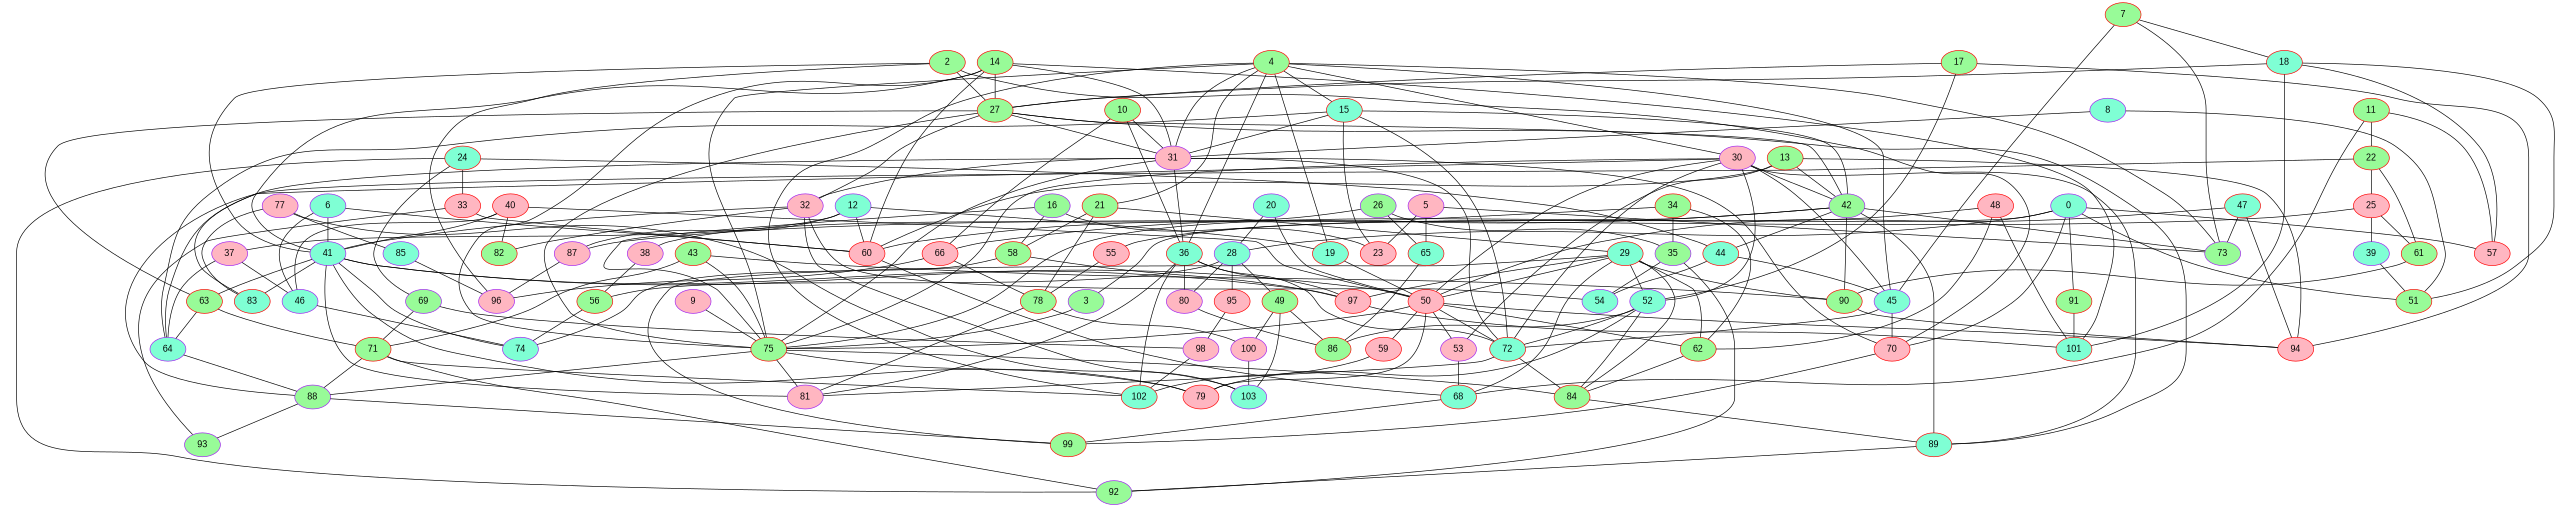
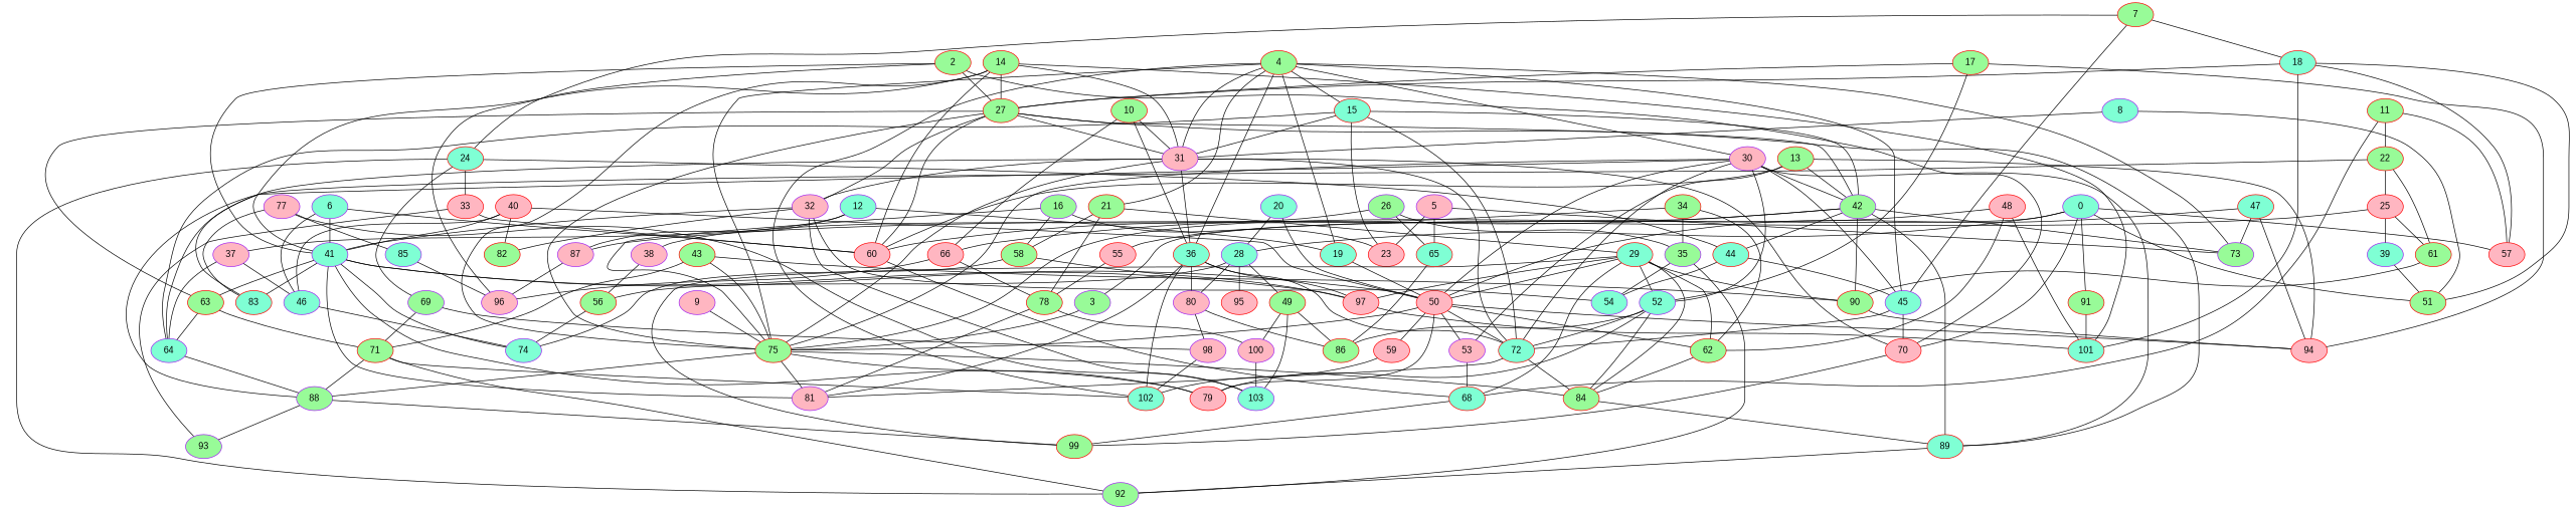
  graph {
    fontname="Liberation Sans"
    node [color=red fillcolor=palegreen fontname="Liberation Sans" style=filled]
    edge [fontname="Liberation Sans" weight=1.0]
    n1 [color=purple fillcolor=aquamarine label=0]
    3 [color=purple]
    28 [color=purple fillcolor=aquamarine]
    51
    57 [fillcolor=lightpink]
    70 [fillcolor=lightpink]
    91
    75
    49
    56
    80 [color=purple fillcolor=lightpink]
    95 [fillcolor=lightpink]
    99
    101 [fillcolor=aquamarine]
    2
    27
    41 [color=purple fillcolor=aquamarine]
    96 [color=purple fillcolor=lightpink]
    31 [color=purple fillcolor=lightpink]
    60 [fillcolor=lightpink]
    42 [color=purple]
    32 [color=purple fillcolor=lightpink]
    63
    89 [fillcolor=aquamarine]
    50 [fillcolor=lightpink]
    97 [fillcolor=lightpink]
    83 [fillcolor=aquamarine]
    81 [color=purple fillcolor=lightpink]
    74 [color=purple fillcolor=aquamarine]
    79 [fillcolor=lightpink]
    88 [color=purple]
    84
    4
    15 [fillcolor=aquamarine]
    19 [fillcolor=aquamarine]
    21
    30 [color=purple fillcolor=lightpink]
    36 [fillcolor=aquamarine]
    45 [color=purple fillcolor=aquamarine]
    73 [color=purple]
    102 [fillcolor=aquamarine]
    23 [fillcolor=lightpink]
    64 [color=purple fillcolor=aquamarine]
    72 [fillcolor=aquamarine]
    58
    29 [fillcolor=aquamarine]
    78
    52 [color=purple fillcolor=aquamarine]
    5 [color=purple fillcolor=lightpink]
    65 [fillcolor=aquamarine]
    86
    6 [color=purple fillcolor=aquamarine]
    46 [color=purple fillcolor=aquamarine]
    68 [fillcolor=aquamarine]
    7
    18 [fillcolor=aquamarine]
    8 [color=purple fillcolor=aquamarine]
    9 [color=purple fillcolor=lightpink]
    10
    66 [fillcolor=lightpink]
    11
    22
    25 [fillcolor=lightpink]
    61
    12 [color=purple fillcolor=aquamarine]
    37 [color=purple fillcolor=lightpink]
    87 [color=purple fillcolor=lightpink]
    13
    53 [color=purple fillcolor=lightpink]
    94 [fillcolor=lightpink]
    44 [fillcolor=aquamarine]
    90
    14
    16 [color=purple]
    17
    62
    59 [fillcolor=lightpink]
    20 [color=purple fillcolor=aquamarine]
    100 [color=purple fillcolor=lightpink]
    39 [color=purple fillcolor=aquamarine]
    93 [color=purple]
    24 [fillcolor=aquamarine]
    33 [fillcolor=lightpink]
    69 [color=purple]
    92 [color=purple]
    54 [color=purple fillcolor=aquamarine]
    71
    98 [color=purple fillcolor=lightpink]
    26 [color=purple]
    35 [color=purple]
    38 [color=purple fillcolor=lightpink]
    82
    103 [color=purple fillcolor=aquamarine]
    34
    40 [fillcolor=lightpink]
    43
    47 [fillcolor=aquamarine]
    48 [fillcolor=lightpink]
    55 [fillcolor=lightpink]
    77 [color=purple fillcolor=lightpink]
    85 [color=purple fillcolor=aquamarine]
    n1 -- 3
    n1 -- 28
    n1 -- 51
    n1 -- 57
    n1 -- 70
    n1 -- 91
    3 -- 75
    28 -- 49
    28 -- 56
    28 -- 80
    28 -- 95
    70 -- 99
    91 -- 101
    75 -- 81
    75 -- 79
    75 -- 88
    75 -- 84
    49 -- 86
    49 -- 100
    49 -- 103
    56 -- 74
    80 -- 86
-   95 -- 98
+   80 -- 98
    2 -- 70
    2 -- 27 [weight=2.0]
    2 -- 41
    2 -- 96
    27 -- 75
    27 -- 31
-   12 -- 60
+   27 -- 60
    27 -- 42
    27 -- 32
    27 -- 63
    27 -- 89
    41 -- 63
    41 -- 50 [weight=2.0]
    41 -- 97
    41 -- 83
    41 -- 81
    41 -- 74
    41 -- 79
    31 -- 70
    31 -- 75
    31 -- 32
    31 -- 83
    31 -- 36
    31 -- 72
    60 -- 68
    42 -- 75
    42 -- 89
    42 -- 73
    42 -- 66
    42 -- 44
    42 -- 90
    32 -- 41
    32 -- 54
    32 -- 82
    32 -- 103
    63 -- 64
    63 -- 71
    89 -- 92
    50 -- 75
    50 -- 79 [weight=2.0]
    50 -- 72
    50 -- 53
    50 -- 94
    50 -- 62
    50 -- 59
    97 -- 101
    88 -- 99
    88 -- 93
    84 -- 89
    4 -- 75
    4 -- 31
    4 -- 15
    4 -- 19
    4 -- 21
    4 -- 30
    4 -- 36
    4 -- 45
    4 -- 73
    4 -- 102
    15 -- 31
    15 -- 42
    15 -- 23
    15 -- 64
    15 -- 72
    19 -- 50
    21 -- 58
    21 -- 29
    21 -- 78
    30 -- 75
    30 -- 42
    30 -- 89
    30 -- 50
    30 -- 45
    30 -- 64
    30 -- 72
    30 -- 52
    36 -- 80
    36 -- 97
    36 -- 81
    36 -- 102
    36 -- 72 [weight=2.0]
    45 -- 70
    45 -- 72
    64 -- 88
    72 -- 81
    72 -- 84 [weight=3.0]
    58 -- 97
    58 -- 74
    29 -- 99
    29 -- 50
    29 -- 97
    29 -- 84
    29 -- 52 [weight=2.0]
    29 -- 68
    29 -- 90
    29 -- 62
    78 -- 81
    78 -- 100
    52 -- 79
    52 -- 84
    52 -- 72
    52 -- 86
    5 -- 73
    5 -- 23
    5 -- 65
    65 -- 86
    6 -- 41
    6 -- 60
    6 -- 46
    46 -- 74
    68 -- 99
    7 -- 45
-   7 -- 73
+   7 -- 24
    7 -- 18
    18 -- 51
    18 -- 57
    18 -- 101
    18 -- 27
    8 -- 51
    8 -- 31
    9 -- 75 [weight=2.0]
    10 -- 31
    10 -- 36
    10 -- 66
    66 -- 96
    66 -- 78
    11 -- 57
    11 -- 68
    11 -- 22
    22 -- 88
    22 -- 25
    22 -- 61
    25 -- 61
    25 -- 87
    25 -- 39
    61 -- 90
    12 -- 19
    12 -- 37
    12 -- 87
    37 -- 64
    37 -- 46
    87 -- 96
    13 -- 60
    13 -- 42
    13 -- 53
    13 -- 94
    53 -- 68
    44 -- 45
    44 -- 54
    90 -- 94
    14 -- 75
    14 -- 101
    14 -- 27
    14 -- 41
    14 -- 31
    14 -- 60
    16 -- 75
    16 -- 23
    16 -- 58
    17 -- 27 [weight=2.0]
    17 -- 52 [weight=2.0]
    17 -- 94
    62 -- 84
    59 -- 102
    20 -- 28
    20 -- 50
    100 -- 103
    39 -- 51
    24 -- 44
    24 -- 33
    24 -- 69
    24 -- 92
    33 -- 60
    33 -- 93
    69 -- 71
    69 -- 98
    71 -- 88
    71 -- 102
    71 -- 92
    98 -- 102
    26 -- 65
    26 -- 35
    26 -- 38
    35 -- 92
    35 -- 54
    38 -- 56
    34 -- 60
    34 -- 62
    34 -- 35
    40 -- 41
    40 -- 50
    40 -- 46
    40 -- 82
    43 -- 75
    43 -- 90
    43 -- 71
    47 -- 50
    47 -- 73
    47 -- 94
    48 -- 101
    48 -- 62
    48 -- 55
    55 -- 78
    77 -- 83
    77 -- 103
    77 -- 85
    85 -- 96
  }
